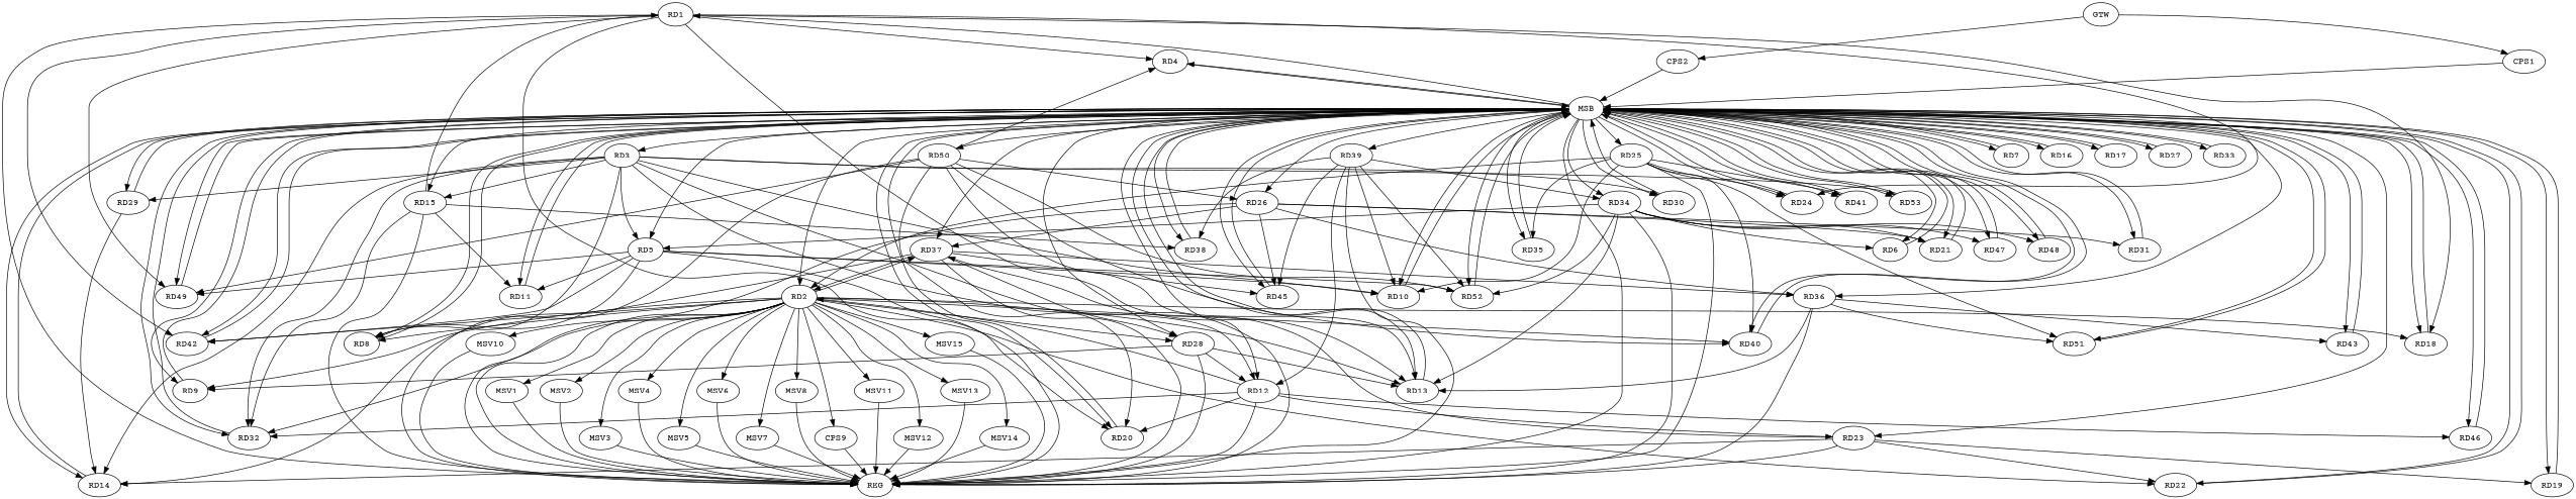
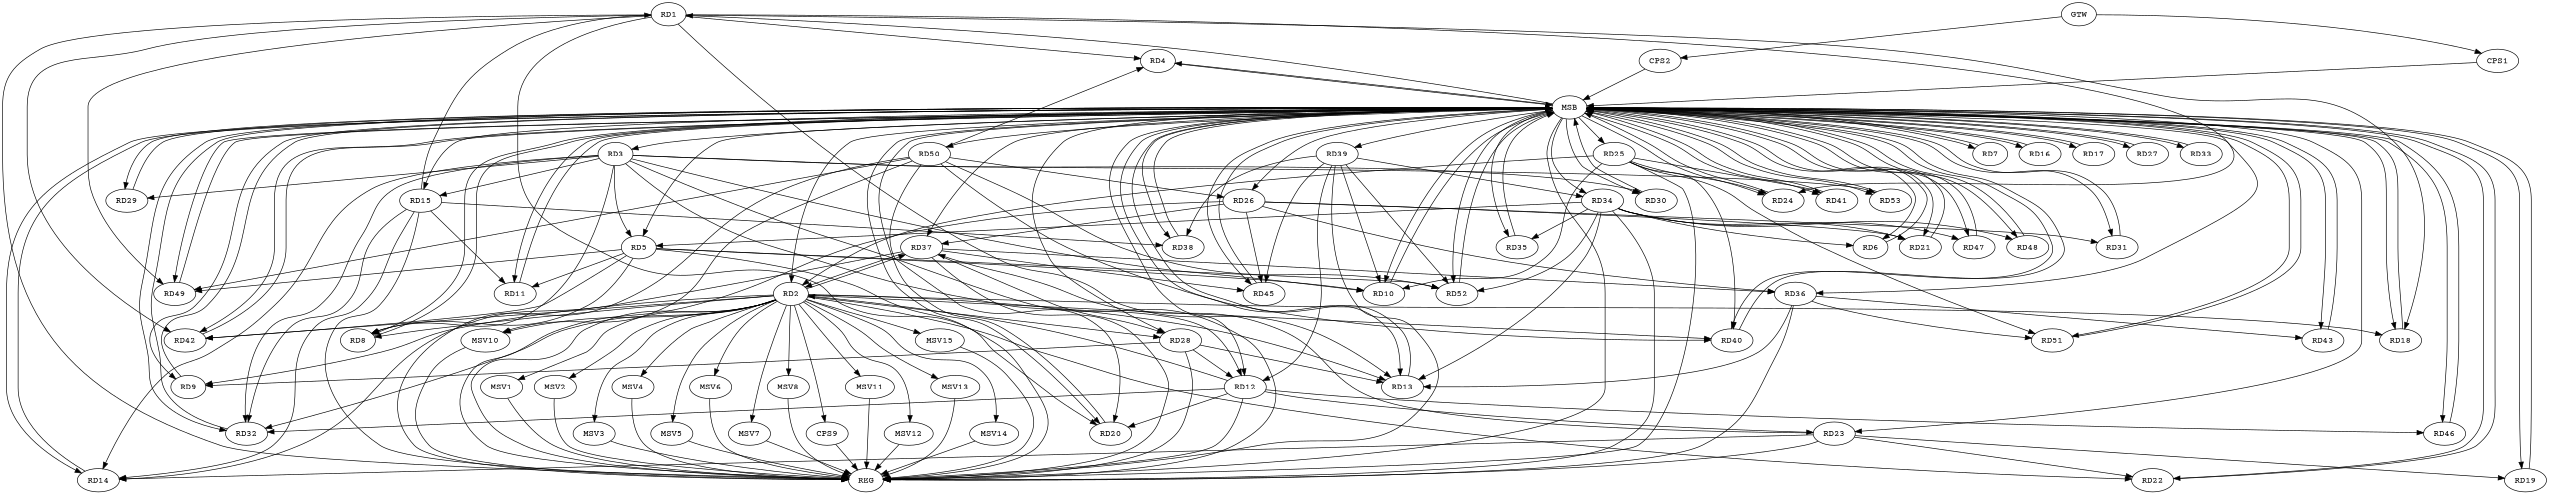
  strict digraph {
    fontname="Courier Prime"
    node [fontname="Courier Prime"]
    edge [fontname="Courier Prime"]
    n1 [label=RD1]
    n2 [label=RD4]
    n3 [label=RD13]
    n4 [label=RD18]
    n5 [label=RD20]
    n6 [label=RD24]
    n7 [label=RD42]
    n8 [label=RD49]
    n9 [label=REG]
    n10 [label=MSB]
    n11 [label=RD2]
    n12 [label=RD8]
    n13 [label=RD9]
    n14 [label=RD22]
    n15 [label=RD28]
    n16 [label=RD32]
    n17 [label=RD37]
    n18 [label=RD40]
    n19 [label=MSV1]
    n20 [label=MSV2]
    n21 [label=MSV3]
    n22 [label=MSV4]
    n23 [label=MSV5]
    n24 [label=MSV6]
    n25 [label=MSV7]
    n26 [label=MSV8]
    n27 [label=CPS9]
    n28 [label=MSV10]
    n29 [label=MSV11]
    n30 [label=MSV12]
    n31 [label=MSV13]
    n32 [label=MSV14]
    n33 [label=MSV15]
    n34 [label=RD12]
    n35 [label=RD14]
    n36 [label=RD36]
    n37 [label=RD45]
    n38 [label=RD3]
    n39 [label=RD5]
    n40 [label=RD10]
    n41 [label=RD15]
    n42 [label=RD29]
    n43 [label=RD30]
    n44 [label=RD53]
    n45 [label=RD11]
    n46 [label=RD52]
    n47 [label=RD23]
    n48 [label=RD46]
    n49 [label=RD38]
    n50 [label=RD6]
    n51 [label=RD7]
    n52 [label=RD16]
    n53 [label=RD17]
    n54 [label=RD19]
    n55 [label=RD21]
    n56 [label=RD25]
    n57 [label=RD41]
    n58 [label=RD51]
    n59 [label=RD26]
    n60 [label=RD31]
    n61 [label=RD27]
    n62 [label=RD33]
    n63 [label=RD34]
    n64 [label=RD35]
    n65 [label=RD47]
    n66 [label=RD48]
    n67 [label=RD43]
    n68 [label=RD39]
    n69 [label=RD50]
    n70 [label=CPS1]
    n71 [label=CPS2]
    n72 [label=GTW]
    n1 -> n2
    n1 -> n3
    n1 -> n4
    n1 -> n5
    n1 -> n6
    n1 -> n7
    n1 -> n8
    n1 -> n9
    n2 -> n10
    n3 -> n10
    n4 -> n10
    n5 -> n10
    n6 -> n10
    n7 -> n10
    n8 -> n10
    n10 -> n1
    n10 -> n2
    n10 -> n3
    n10 -> n4
    n10 -> n5
    n10 -> n6
    n10 -> n7
    n10 -> n8
    n10 -> n9
    n10 -> n11
    n10 -> n12
    n10 -> n13
    n10 -> n14
    n10 -> n15
    n10 -> n16
    n10 -> n17
    n10 -> n18
    n10 -> n34
    n10 -> n35
    n10 -> n36
    n10 -> n37
    n10 -> n38
    n10 -> n39
    n10 -> n40
    n10 -> n41
    n10 -> n42
    n10 -> n43
    n10 -> n44
    n10 -> n45
    n10 -> n46
    n10 -> n47
    n10 -> n48
    n10 -> n49
    n10 -> n50
    n10 -> n51
    n10 -> n52
    n10 -> n53
    n10 -> n54
    n10 -> n55
    n10 -> n56
    n10 -> n57
    n10 -> n58
    n10 -> n59
    n10 -> n60
    n10 -> n61
    n10 -> n62
    n10 -> n63
    n10 -> n64
    n10 -> n65
    n10 -> n66
    n10 -> n67
    n10 -> n68
    n10 -> n69
    n11 -> n3
    n11 -> n4
    n11 -> n7
    n11 -> n9
    n11 -> n12
    n11 -> n13
    n11 -> n14
    n11 -> n15
    n11 -> n16
    n11 -> n17
    n11 -> n18
    n11 -> n19
    n11 -> n20
    n11 -> n21
    n11 -> n22
    n11 -> n23
    n11 -> n24
    n11 -> n25
    n11 -> n26
    n11 -> n27
    n11 -> n28
    n11 -> n29
    n11 -> n30
    n11 -> n31
    n11 -> n32
    n11 -> n33
    n12 -> n10
    n13 -> n10
    n14 -> n10
    n15 -> n3
    n15 -> n9
    n15 -> n13
    n15 -> n34
    n16 -> n10
    n17 -> n9
    n17 -> n11
    n17 -> n15
    n17 -> n35
    n17 -> n36
    n17 -> n37
    n18 -> n10
    n19 -> n9
    n20 -> n9
    n21 -> n9
    n22 -> n9
    n23 -> n9
    n24 -> n9
    n25 -> n9
    n26 -> n9
    n27 -> n9
    n28 -> n9
    n29 -> n9
    n30 -> n9
    n31 -> n9
    n32 -> n9
    n33 -> n9
    n34 -> n5
    n34 -> n9
    n34 -> n11
    n34 -> n16
    n34 -> n47
    n34 -> n48
    n35 -> n10
    n36 -> n3
    n36 -> n9
    n36 -> n58
    n36 -> n67
    n37 -> n10
    n38 -> n9
    n38 -> n12
    n38 -> n16
    n38 -> n34
    n38 -> n35
    n38 -> n39
    n38 -> n40
    n38 -> n41
    n38 -> n42
    n38 -> n43
    n38 -> n44
    n39 -> n7
    n39 -> n8
    n39 -> n9
    n39 -> n12
    n39 -> n40
    n39 -> n45
    n39 -> n46
    n40 -> n10
    n41 -> n1
    n41 -> n9
    n41 -> n16
-   n42 -> n35
+   n41 -> n35
    n41 -> n45
    n41 -> n49
    n42 -> n10
    n43 -> n10
    n44 -> n10
    n45 -> n10
    n46 -> n10
    n47 -> n9
    n47 -> n14
    n47 -> n17
    n47 -> n35
    n47 -> n54
    n48 -> n10
    n49 -> n10
    n50 -> n10
    n51 -> n10
    n52 -> n10
    n53 -> n10
    n54 -> n10
    n55 -> n10
    n56 -> n6
    n56 -> n9
    n56 -> n11
    n56 -> n18
    n56 -> n40
    n56 -> n57
    n56 -> n58
    n57 -> n10
    n58 -> n10
    n59 -> n9
    n59 -> n17
    n59 -> n36
    n59 -> n37
    n59 -> n55
    n59 -> n60
    n60 -> n10
    n61 -> n10
    n62 -> n10
    n63 -> n3
    n63 -> n9
    n63 -> n39
    n63 -> n46
    n63 -> n50
    n63 -> n55
-   n56 -> n64
+   n63 -> n64
    n63 -> n65
    n63 -> n66
    n64 -> n10
    n65 -> n10
    n66 -> n10
    n67 -> n10
    n68 -> n9
    n68 -> n34
    n68 -> n37
    n68 -> n40
    n68 -> n46
    n68 -> n49
    n68 -> n63
    n69 -> n2
-   n69 -> n3
+   n69 -> n28
    n69 -> n5
    n69 -> n8
    n69 -> n9
    n69 -> n18
    n69 -> n46
    n69 -> n59
    n70 -> n10
    n71 -> n10
    n72 -> n70
    n72 -> n71
  }
